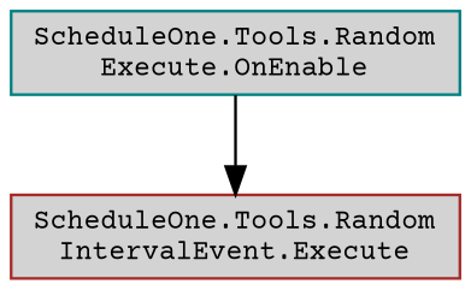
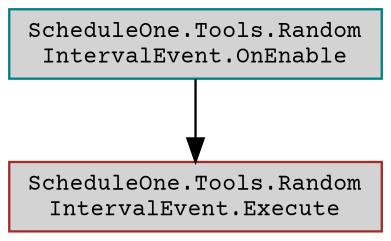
  digraph {
    rankdir=TB
    fontname="Courier Prime"
    node [fillcolor=lightgrey fontname="Courier Prime" fontsize=10 shape=box style=filled]
-   n1 [color=teal fontcolor=black height=0.2 label="ScheduleOne.Tools.Random\lExecute.OnEnable" width=0.4]
+   n1 [color=teal fontcolor=black height=0.2 label="ScheduleOne.Tools.Random\lIntervalEvent.OnEnable" width=0.4]
    n2 [color=brown height=0.2 label="ScheduleOne.Tools.Random\lIntervalEvent.Execute" width=0.4]
    n1 -> n2 [color=black fontname="Courier Prime" fontsize=10 labelfontname=Helvetica labelfontsize=10 style=solid]
  }
